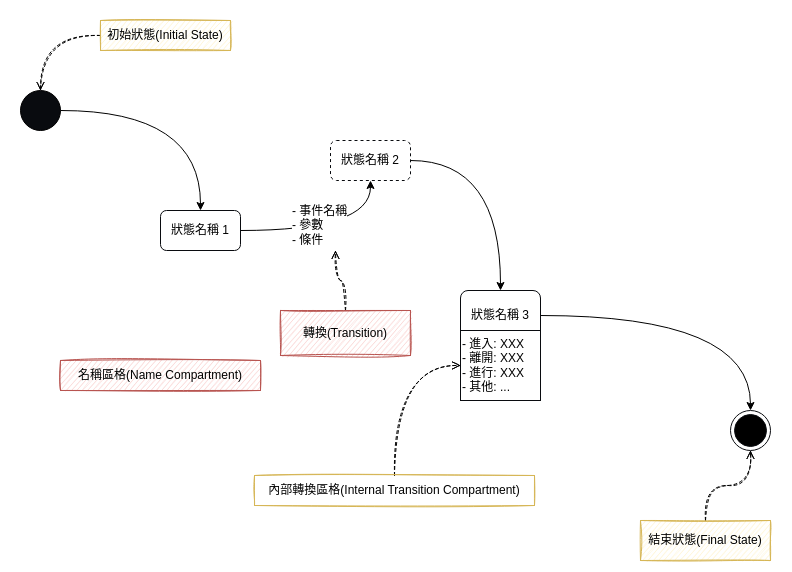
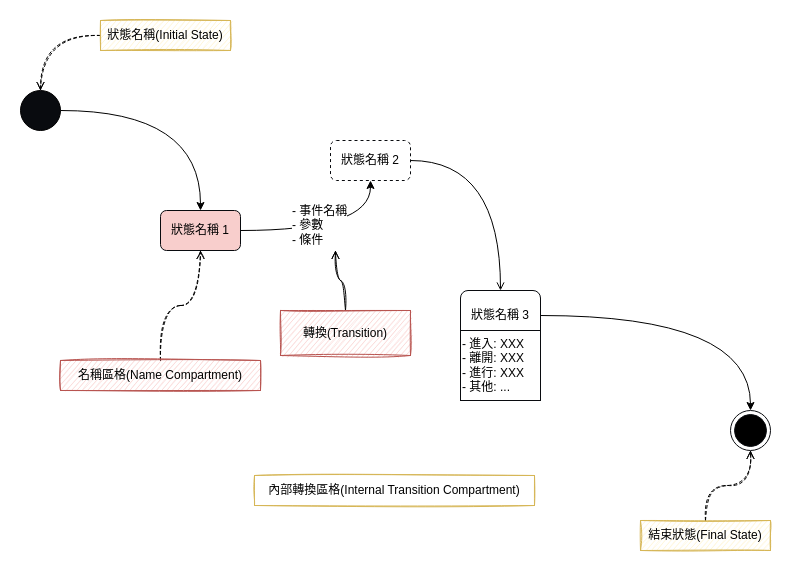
  <mxCell id="0" />
  <mxCell id="1" parent="0" />
  <mxCell id="2" style="edgeStyle=orthogonalEdgeStyle;orthogonalLoop=1;jettySize=auto;html=1;entryX=0.5;entryY=0;entryDx=0;entryDy=0;curved=1;" parent="1" source="3" target="6" edge="1"><mxGeometry relative="1" as="geometry" /></mxCell>
  <mxCell id="3" value="" style="ellipse;whiteSpace=wrap;html=1;aspect=fixed;fillColor=#090B0F;labelPosition=center;verticalLabelPosition=bottom;align=center;verticalAlign=top;" parent="1" vertex="1"><mxGeometry x="20" y="90" width="40" height="40" as="geometry" /></mxCell>
  <mxCell id="4" value="" style="ellipse;html=1;shape=endState;fillColor=#000000;strokeColor=#090B0F;labelPosition=center;verticalLabelPosition=bottom;align=center;verticalAlign=top;" parent="1" vertex="1"><mxGeometry x="730" y="410" width="40" height="40" as="geometry" /></mxCell>
  <mxCell id="5" style="edgeStyle=orthogonalEdgeStyle;curved=1;orthogonalLoop=1;jettySize=auto;html=1;entryX=0.5;entryY=1;entryDx=0;entryDy=0;" parent="1" source="6" target="8" edge="1"><mxGeometry relative="1" as="geometry" /></mxCell>
- <mxCell id="6" value="狀態名稱 1" style="rounded=1;whiteSpace=wrap;html=1;strokeColor=#090B0F;fillColor=#FFFFFF;" parent="1" vertex="1"><mxGeometry x="160" y="210" width="80" height="40" as="geometry" /></mxCell>
- <mxCell id="7" style="edgeStyle=orthogonalEdgeStyle;curved=1;orthogonalLoop=1;jettySize=auto;html=1;entryX=0.5;entryY=0;entryDx=0;entryDy=0;" parent="1" source="8" target="11" edge="1"><mxGeometry relative="1" as="geometry" /></mxCell>
+ <mxCell id="6" value="狀態名稱 1" style="rounded=1;whiteSpace=wrap;html=1;strokeColor=#090B0F;fillColor=#f8cecc;" parent="1" vertex="1"><mxGeometry x="160" y="210" width="80" height="40" as="geometry" /></mxCell>
+ <mxCell id="7" style="edgeStyle=orthogonalEdgeStyle;curved=1;orthogonalLoop=1;jettySize=auto;html=1;entryX=0.5;entryY=0;entryDx=0;entryDy=0;endArrow=open;" parent="1" source="8" target="11" edge="1"><mxGeometry relative="1" as="geometry" /></mxCell>
  <mxCell id="8" value="狀態名稱 2" style="rounded=1;whiteSpace=wrap;html=1;strokeColor=#090B0F;fillColor=#FFFFFF;dashed=1;" parent="1" vertex="1"><mxGeometry x="330" y="140" width="80" height="40" as="geometry" /></mxCell>
  <mxCell id="9" value="- 事件名稱&lt;br&gt;- 參數&lt;br&gt;- 條件" style="text;html=1;strokeColor=none;fillColor=none;align=left;verticalAlign=middle;whiteSpace=wrap;rounded=0;labelBackgroundColor=default;" parent="1" vertex="1"><mxGeometry x="290" y="200" width="90" height="50" as="geometry" /></mxCell>
  <mxCell id="10" style="edgeStyle=orthogonalEdgeStyle;curved=1;orthogonalLoop=1;jettySize=auto;html=1;entryX=0.5;entryY=0;entryDx=0;entryDy=0;" parent="1" source="11" target="4" edge="1"><mxGeometry relative="1" as="geometry" /></mxCell>
  <mxCell id="11" value="狀態名稱 3" style="rounded=1;whiteSpace=wrap;html=1;strokeColor=#090B0F;fillColor=#FFFFFF;verticalAlign=middle;" parent="1" vertex="1"><mxGeometry x="460" y="290" width="80" height="50" as="geometry" /></mxCell>
  <mxCell id="12" value="- 進入: XXX&lt;br&gt;- 離開: XXX&lt;br&gt;- 進行: XXX&lt;br&gt;- 其他: ..." style="rounded=0;whiteSpace=wrap;html=1;labelBackgroundColor=default;strokeColor=#090B0F;fillColor=#FFFFFF;align=left;" parent="1" vertex="1"><mxGeometry x="460" y="330" width="80" height="70" as="geometry" /></mxCell>
  <mxCell id="13" style="edgeStyle=orthogonalEdgeStyle;curved=1;orthogonalLoop=1;jettySize=auto;html=1;entryX=0.5;entryY=0;entryDx=0;entryDy=0;dashed=1;sketch=1;endArrow=open;endFill=0;" parent="1" source="14" target="3" edge="1"><mxGeometry relative="1" as="geometry" /></mxCell>
- <mxCell id="14" value="初始狀態(Initial State)" style="rounded=0;whiteSpace=wrap;html=1;labelBackgroundColor=none;strokeColor=#d6b656;fillColor=#fff2cc;sketch=1;" parent="1" vertex="1"><mxGeometry x="100" y="20" width="130" height="30" as="geometry" /></mxCell>
+ <mxCell id="14" value="狀態名稱(Initial State)" style="rounded=0;whiteSpace=wrap;html=1;labelBackgroundColor=none;strokeColor=#d6b656;fillColor=#fff2cc;sketch=1;" parent="1" vertex="1"><mxGeometry x="100" y="20" width="130" height="30" as="geometry" /></mxCell>
  <mxCell id="15" style="edgeStyle=orthogonalEdgeStyle;curved=1;sketch=1;orthogonalLoop=1;jettySize=auto;html=1;entryX=0.5;entryY=1;entryDx=0;entryDy=0;dashed=1;endArrow=open;endFill=0;" parent="1" source="16" target="4" edge="1"><mxGeometry relative="1" as="geometry" /></mxCell>
- <mxCell id="16" value="結束狀態(Final State)" style="rounded=0;whiteSpace=wrap;html=1;labelBackgroundColor=none;strokeColor=#d6b656;fillColor=#fff2cc;sketch=1;" parent="1" vertex="1"><mxGeometry x="640" y="520" width="130" height="40" as="geometry" /></mxCell>
+ <mxCell id="16" value="結束狀態(Final State)" style="rounded=0;whiteSpace=wrap;html=1;labelBackgroundColor=none;strokeColor=#d6b656;fillColor=#fff2cc;sketch=1;" parent="1" vertex="1"><mxGeometry x="640" y="520" width="130" height="30" as="geometry" /></mxCell>
+ <mxCell id="17" style="edgeStyle=orthogonalEdgeStyle;curved=1;sketch=1;orthogonalLoop=1;jettySize=auto;html=1;entryX=0.5;entryY=1;entryDx=0;entryDy=0;dashed=1;endArrow=open;endFill=0;" parent="1" source="18" target="6" edge="1"><mxGeometry relative="1" as="geometry" /></mxCell>
  <mxCell id="18" value="名稱區格(Name Compartment)" style="rounded=0;whiteSpace=wrap;html=1;labelBackgroundColor=none;strokeColor=#b85450;fillColor=#f8cecc;sketch=1;" parent="1" vertex="1"><mxGeometry x="60" y="360" width="200" height="30" as="geometry" /></mxCell>
- <mxCell id="19" style="edgeStyle=orthogonalEdgeStyle;curved=1;sketch=1;orthogonalLoop=1;jettySize=auto;html=1;entryX=0;entryY=0.5;entryDx=0;entryDy=0;dashed=1;endArrow=open;endFill=0;" parent="1" source="20" target="12" edge="1"><mxGeometry relative="1" as="geometry" /></mxCell>
  <mxCell id="20" value="內部轉換區格(Internal Transition Compartment)" style="rounded=0;whiteSpace=wrap;html=1;labelBackgroundColor=none;strokeColor=#d6b656;fillColor=#ffffff;sketch=1;" parent="1" vertex="1"><mxGeometry x="254" y="475" width="280" height="30" as="geometry" /></mxCell>
- <mxCell id="21" style="edgeStyle=orthogonalEdgeStyle;curved=1;sketch=1;orthogonalLoop=1;jettySize=auto;html=1;dashed=1;endArrow=open;endFill=0;" parent="1" source="22" target="9" edge="1"><mxGeometry relative="1" as="geometry" /></mxCell>
+ <mxCell id="21" style="edgeStyle=orthogonalEdgeStyle;curved=1;sketch=1;orthogonalLoop=1;jettySize=auto;html=1;dashed=0;endArrow=open;endFill=0;" parent="1" source="22" target="9" edge="1"><mxGeometry relative="1" as="geometry" /></mxCell>
  <mxCell id="22" value="轉換(Transition)" style="rounded=0;whiteSpace=wrap;html=1;labelBackgroundColor=none;strokeColor=#b85450;fillColor=#f8cecc;sketch=1;" parent="1" vertex="1"><mxGeometry x="280" y="310" width="130" height="45" as="geometry" /></mxCell>
